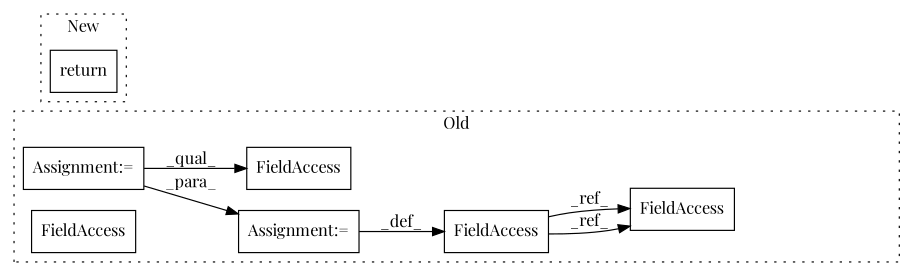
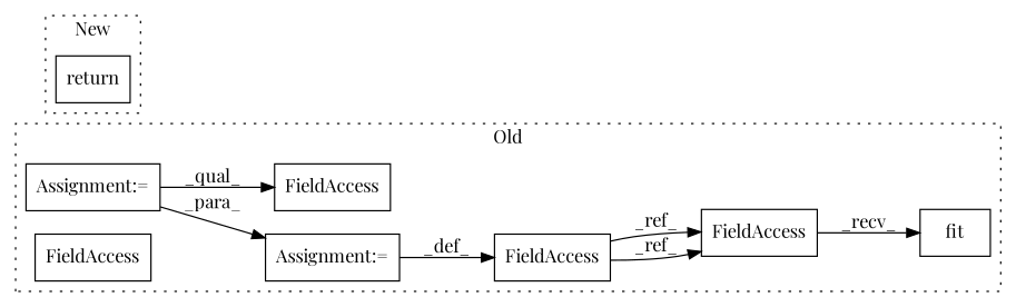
  digraph {
    rankdir=LR
    fontname="Playfair Display"
    node [a=22 l=9 s=1271 shape=box fontname="Playfair Display"]
    edge [fontname="Playfair Display"]
+   n1 [a=32 l="4,1" label=fit s="1281,1289"]
    n2 [a=7 l=5 label="Assignment:=" s=1123]
    n3 [a=7 l=1 label="Assignment:=" s=1189]
    n4 [l=12 label=FieldAccess s=1358]
    n5 [label=FieldAccess s=1180]
    n6 [label=FieldAccess]
    n7 [label=FieldAccess]
    n8 [a=41 l=7 label=return s=1647]
    subgraph cluster_1 {
      label=Old
      style=dotted
+     n1
      n2
      n3
      n4
      n5
      n6
      n7
    }
    subgraph cluster_2 {
      label=New
      style=dotted
      n8
    }
    n2 -> n3 [label=_para_]
    n2 -> n4 [label=_qual_]
    n3 -> n5 [label=_def_]
    n5 -> n7 [label=_ref_]
    n5 -> n7 [label=_ref_]
+   n7 -> n1 [label=_recv_]
  }
